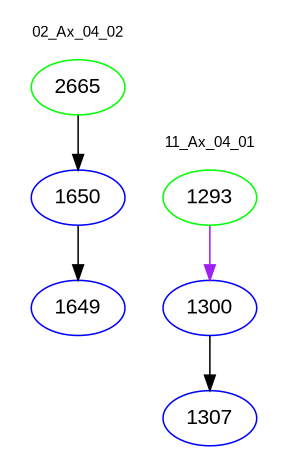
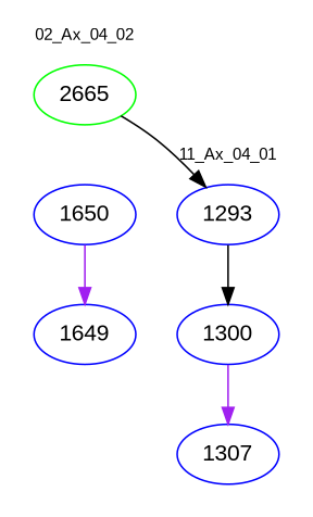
  digraph {
    fontname="Liberation Sans"
    node [color=blue fontname="Liberation Sans"]
    edge [color=purple fontname="Liberation Sans"]
-   n1 [color=green label=1293]
+   n1 [label=1293]
    n2 [label=1300]
    n3 [label=1307]
    n4 [color=green label=2665]
    n5 [label=1650]
    n6 [label=1649]
    subgraph cluster_1 {
      color=white
      fontsize=10
      label="11_Ax_04_01"
      n1
      n2
      n3
    }
    subgraph cluster_2 {
      color=white
      fontsize=10
      label="02_Ax_04_02"
      n4
      n5
      n6
    }
-   n1 -> n2
-   n2 -> n3 [color=black]
-   n4 -> n5 [color=black]
-   n5 -> n6 [color=black]
+   n1 -> n2 [color=black]
+   n2 -> n3
+   n4 -> n1 [color=black]
+   n5 -> n6
  }
